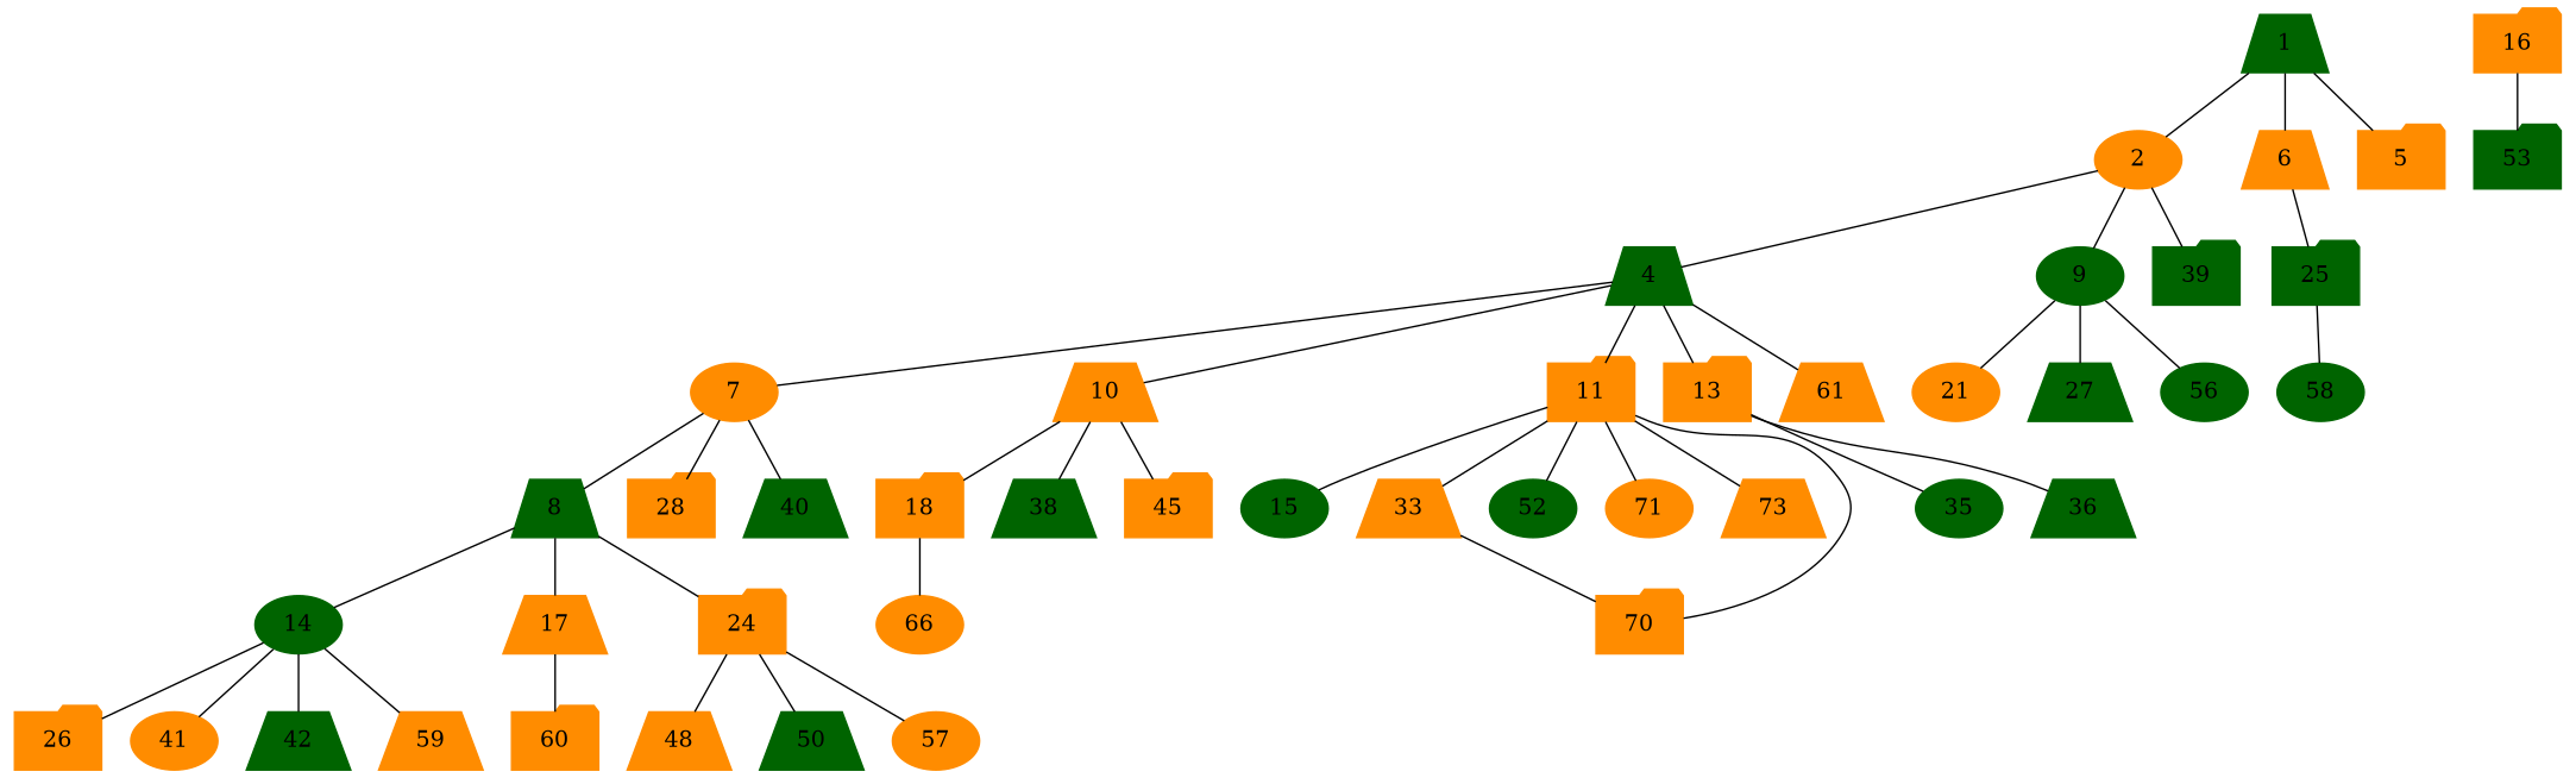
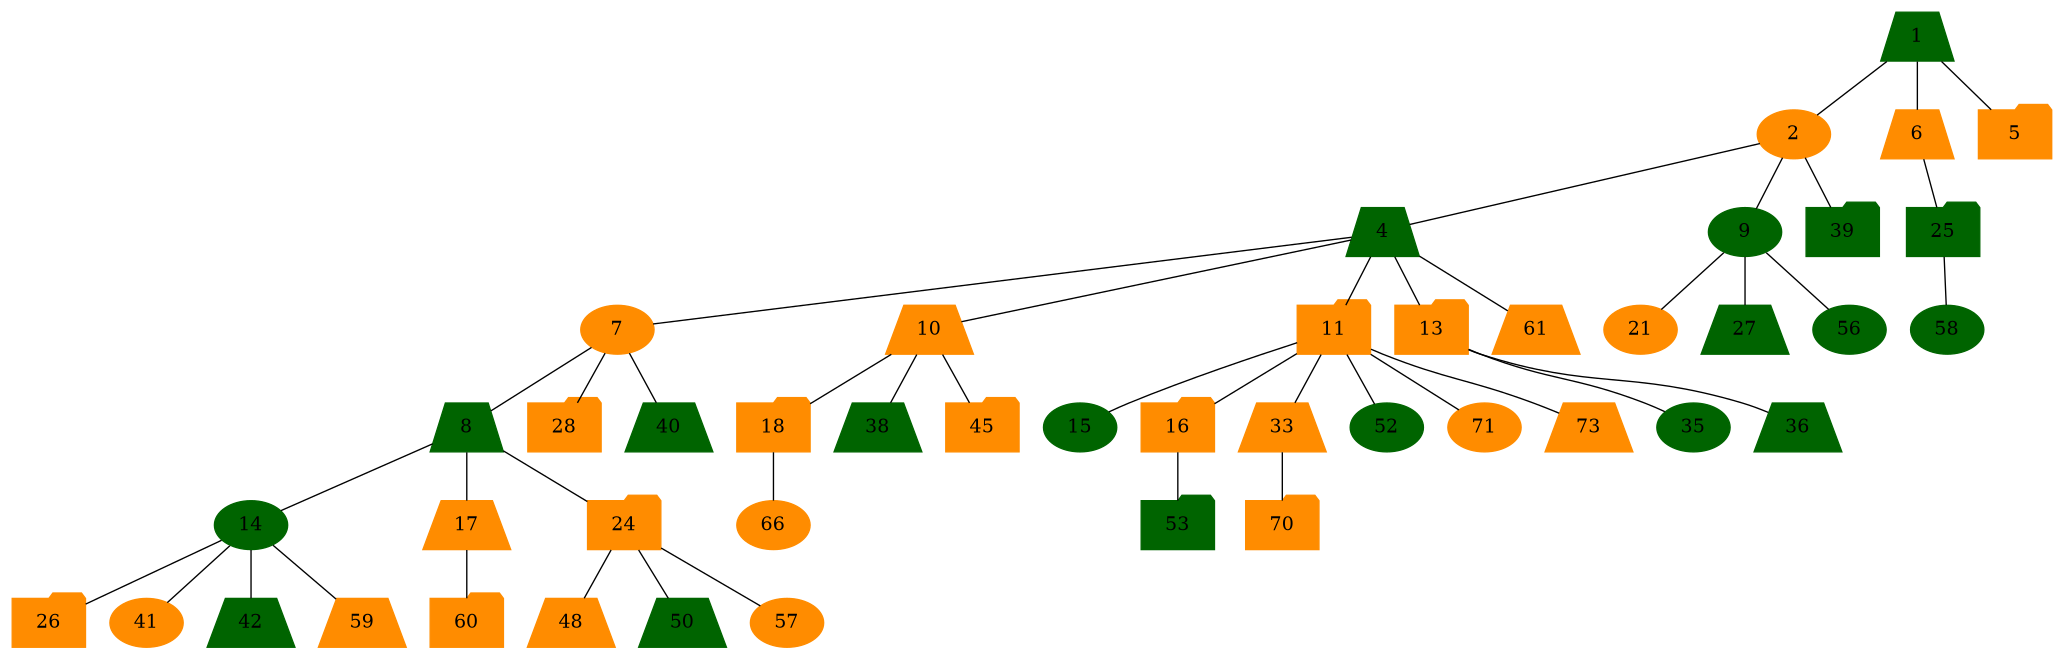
  graph {
    fontname="DejaVu Serif"
    node [color=darkorange fontname="DejaVu Serif" shape=trapezium style=filled]
    edge [fontname="DejaVu Serif"]
    1 [color=darkgreen super="+63"]
    2 [shape=ellipse super="+19"]
    n3 [label=6]
    5 [shape=folder super="+46"]
    4 [color=darkgreen super="+6"]
    9 [color=darkgreen shape=ellipse super="+20"]
    39 [color=darkgreen shape=folder super="+72"]
    25 [color=darkgreen shape=folder super="+31"]
    7 [shape=ellipse super="+22"]
    10 [super="+30"]
    11 [shape=folder super="+29"]
    13 [shape=folder]
    61 [super="+69"]
    21 [shape=ellipse super="+44"]
    27 [color=darkgreen super="+64"]
    56 [color=darkgreen shape=ellipse]
    58 [color=darkgreen shape=ellipse super="+62"]
    8 [color=darkgreen super="+12"]
    28 [shape=folder]
    40 [color=darkgreen]
    18 [shape=folder super="+32"]
    38 [color=darkgreen]
    45 [shape=folder]
    15 [color=darkgreen shape=ellipse]
    16 [shape=folder super="+23"]
    33 [super="+34"]
    52 [color=darkgreen shape=ellipse]
    71 [shape=ellipse]
    73
    35 [color=darkgreen shape=ellipse super="+54"]
    36 [color=darkgreen super="+55"]
    14 [color=darkgreen shape=ellipse super="+37"]
    17 [super="+47"]
    24 [shape=folder super="+49"]
    26 [shape=folder]
    41 [shape=ellipse super="+51"]
    42 [color=darkgreen super="+43"]
    59
    60 [shape=folder]
    48 [super="+65"]
    50 [color=darkgreen super="+67"]
    57 [shape=ellipse super="+68"]
    66 [shape=ellipse]
    53 [color=darkgreen shape=folder]
    70 [shape=folder]
    1 -- 2
    1 -- n3
    1 -- 5
    2 -- 4
    2 -- 9
    2 -- 39
    n3 -- 25
    4 -- 7
    4 -- 10
    4 -- 11
    4 -- 13
    4 -- 61
    9 -- 21
    9 -- 27
    9 -- 56
    25 -- 58
    7 -- 8
    7 -- 28
    7 -- 40
    10 -- 18
    10 -- 38
    10 -- 45
    11 -- 15
-   11 -- 70
+   11 -- 16
    11 -- 33
    11 -- 52
    11 -- 71
    11 -- 73
    13 -- 35
    13 -- 36
    8 -- 14
    8 -- 17
    8 -- 24
    18 -- 66
    16 -- 53
    33 -- 70
    14 -- 26
    14 -- 41
    14 -- 42
    14 -- 59
    17 -- 60
    24 -- 48
    24 -- 50
    24 -- 57
  }
